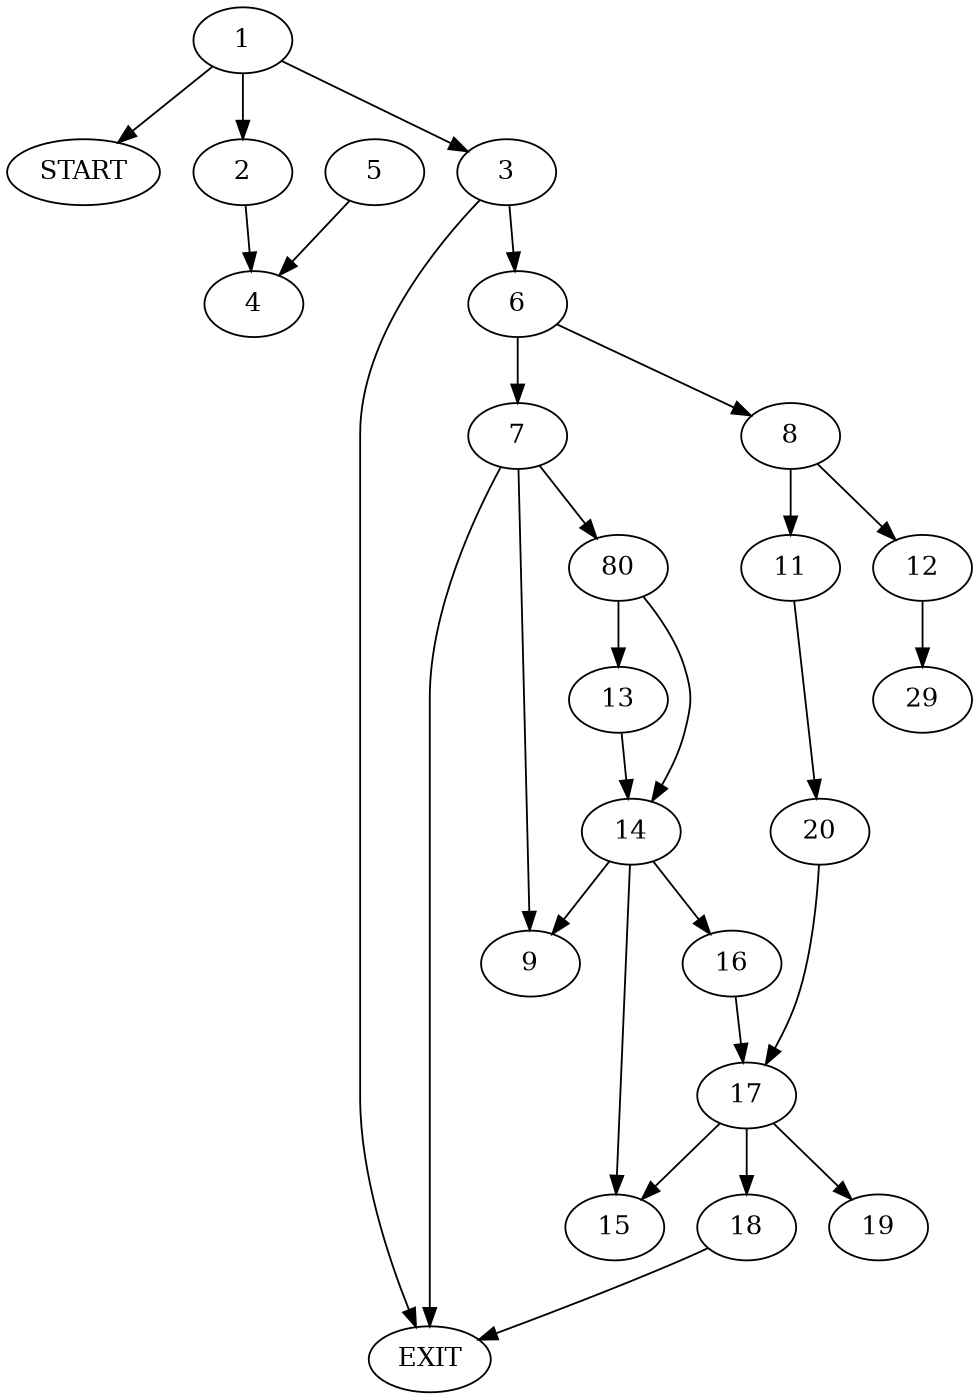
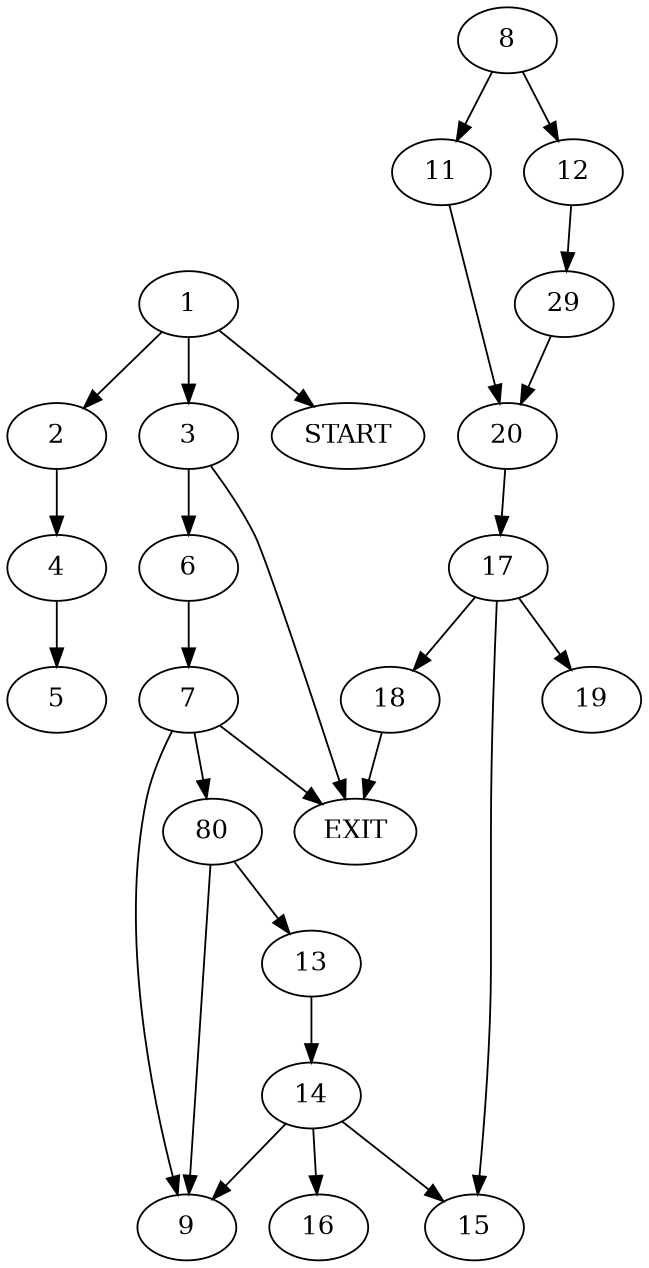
  digraph {
    n1 [label=START]
    1
    2
    3
    n5 [label=EXIT]
    4
    6
    5
    7
    8
    9
    n12 [label=80]
    11
    12
    13
    20
    n17 [label=29]
    14
    15
    16
    17
    18
    19
    1 -> n1
    1 -> 2
    1 -> 3
    2 -> 4
    3 -> n5
    3 -> 6
    6 -> 7
-   6 -> 8
-   5 -> 4
+   4 -> 5
    7 -> n5
    7 -> 9
    7 -> n12
    8 -> 11
    8 -> 12
-   n12 -> 14
+   n12 -> 9
    n12 -> 13
    11 -> 20
    12 -> n17
    13 -> 14
    20 -> 17
+   n17 -> 20
    14 -> 9
    14 -> 15
    14 -> 16
-   16 -> 17
    17 -> 15
    17 -> 18
    17 -> 19
    18 -> n5
  }
